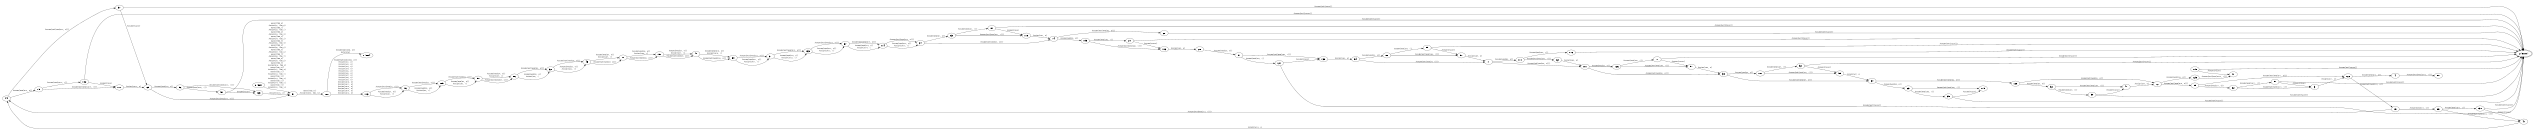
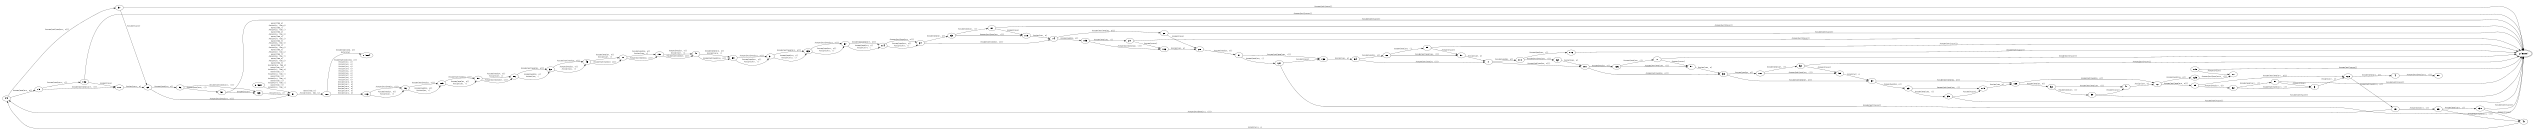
  digraph {
    rankdir=LR
    node [color=black fillcolor=white shape=ellipse style="solid,filled"]
    edge [color=black fontname=courier style=solid]
    n1 [label=44]
    n2 [label=75]
    n3 [label=37]
    n4 [label=117]
    n5 [label=102]
    n6 [label=69]
    n7 [label="2 (error)" peripheries=2]
    n8 [label=96]
    n9 [label=91]
    n10 [label=51]
    n11 [label=123]
    n12 [label=100]
    n13 [label=89]
    n14 [label=131]
    n15 [label=47]
    n16 [label=45]
    n17 [label=71]
    n18 [label=151]
    n19 [label=48]
    n20 [label=60]
    n21 [label=4]
    n22 [label=80]
    n23 [label=31]
    n24 [label=19]
    n25 [label=133]
    n26 [label=67]
    n27 [label=50]
    n28 [label=3]
    n29 [label=122]
    n30 [label=114]
    n31 [label=24]
    n32 [label=74]
    n33 [label=63]
    n34 [label=68]
    n35 [label=103]
    n36 [label=118]
    n37 [label=81]
    n38 [label="0 (init)"]
    n39 [label="1 (end)"]
    n40 [label=113]
    n41 [label=16]
    n42 [label=109]
    n43 [label=90]
    n44 [label=86]
    n45 [label=32]
    n46 [label=35]
    n47 [label=115]
    n48 [label=128]
    n49 [label=107]
    n50 [label=52]
    n51 [label=99]
    n52 [label=34]
    n53 [label=23]
    n54 [label=28]
    n55 [label=106]
    n56 [label=21]
    n57 [label=126]
    n58 [label=1]
    n59 [label=57]
    n60 [label=38]
    n61 [label=8]
    n62 [label=54]
    n63 [label=7]
    n64 [label=88]
    n65 [label=127]
    n66 [label=138]
    n67 [label=111]
    n68 [label=101]
    n69 [label=59]
    n70 [label=97]
    n71 [label=62]
    n72 [label=116]
    n73 [label=92]
    n74 [label=72]
    n75 [label=30]
    n76 [label=40]
    n77 [label=125]
    n78 [label=29]
-   n79 [label=41]
+   n79 [label=11]
    n80 [label=82]
    n81 [label=119]
    n1 -> n2 [label="Assume(Neq(p14, 0))"]
    n1 -> n3 [label="Assume(Not(Neq(p14, 0)))"]
    n2 -> n4 [label="Assume(Not(Neq(lk14, 1)))"]
    n2 -> n5 [label="Assume(Neq(lk14, 1))"]
    n3 -> n6 [label="Assume(False)"]
    n3 -> n7 [label="Assume(Not(False))"]
    n4 -> n6 [label="Assign(lk14, 0)"]
    n5 -> n4 [label="Assume(False)"]
    n5 -> n7 [label="Assume(Not(False))"]
    n6 -> n8 [label="Assume(Neq(p15, 0))"]
    n6 -> n9 [label="Assume(Not(Neq(p15, 0)))"]
    n8 -> n10 [label="Assume(Neq(lk15, 1))"]
    n8 -> n11 [label="Assume(Not(Neq(lk15, 1)))"]
    n9 -> n12 [label="Havoc(tmp_15)\nAssign(cond, tmp_15)"]
    n10 -> n7 [label="Assume(Not(False))"]
    n10 -> n11 [label="Assume(False)"]
    n11 -> n9 [label="Assign(lk15, 0)"]
    n12 -> n39 [label="Assume(Eq(cond, 0))\nReturn(0)"]
    n12 -> n40 [label="Assume(Not(Eq(cond, 0)))\nAssign(lk1, 0)\nAssign(lk2, 0)\nAssign(lk3, 0)\nAssign(lk4, 0)\nAssign(lk5, 0)\nAssign(lk6, 0)\nAssign(lk7, 0)\nAssign(lk8, 0)\nAssign(lk9, 0)\nAssign(lk10, 0)\nAssign(lk11, 0)\nAssign(lk12, 0)\nAssign(lk13, 0)\nAssign(lk14, 0)\nAssign(lk15, 0)"]
    n13 -> n14 [label="Assume(Neq(lk13, 1))"]
    n13 -> n15 [label="Assume(Not(Neq(lk13, 1)))"]
    n14 -> n7 [label="Assume(Not(False))"]
    n14 -> n15 [label="Assume(False)"]
    n15 -> n1 [label="Assign(lk13, 0)"]
    n16 -> n17 [label="Assume(Neq(p7, 0))\nAssign(lk7, 1)"]
    n16 -> n17 [label="Assume(Not(Neq(p7, 0)))"]
    n17 -> n18 [label="Assume(Neq(p8, 0))\nAssign(lk8, 1)"]
    n17 -> n18 [label="Assume(Not(Neq(p8, 0)))"]
    n18 -> n19 [label="Assume(Neq(p9, 0))\nAssign(lk9, 1)"]
    n18 -> n19 [label="Assume(Not(Neq(p9, 0)))"]
    n19 -> n20 [label="Assume(Neq(p10, 0))\nAssign(lk10, 1)"]
    n19 -> n20 [label="Assume(Not(Neq(p10, 0)))"]
    n20 -> n23 [label="Assume(Not(Neq(p11, 0)))"]
    n20 -> n23 [label="Assume(Neq(p11, 0))\nAssign(lk11, 1)"]
    n21 -> n22 [label="Assume(Not(Neq(lk12, 1)))"]
    n23 -> n25 [label="Assume(Not(Neq(p12, 0)))"]
    n23 -> n25 [label="Assume(Neq(p12, 0))\nAssign(lk12, 1)"]
    n24 -> n1 [label="Assume(Not(Neq(p13, 0)))"]
    n24 -> n13 [label="Assume(Neq(p13, 0))"]
    n25 -> n26 [label="Assume(Not(Neq(p13, 0)))"]
    n25 -> n26 [label="Assume(Neq(p13, 0))\nAssign(lk13, 1)"]
    n26 -> n30 [label="Assume(Not(Neq(p14, 0)))"]
    n26 -> n30 [label="Assume(Neq(p14, 0))\nAssign(lk14, 1)"]
    n27 -> n7 [label="Assume(Not(False))"]
    n27 -> n28 [label="Assume(False)"]
    n28 -> n29 [label="Assign(lk11, 0)"]
    n29 -> n21 [label="Assume(Neq(p12, 0))"]
    n29 -> n24 [label="Assume(Not(Neq(p12, 0)))"]
    n30 -> n31 [label="Assume(Not(Neq(p15, 0)))"]
    n30 -> n31 [label="Assume(Neq(p15, 0))\nAssign(lk15, 1)"]
    n31 -> n32 [label="Assume(Not(Neq(p1, 0)))"]
    n31 -> n33 [label="Assume(Neq(p1, 0))"]
    n32 -> n34 [label="Assume(Not(Neq(p2, 0)))"]
    n32 -> n35 [label="Assume(Neq(p2, 0))"]
    n33 -> n36 [label="Assume(Not(Neq(lk1, 1)))"]
    n33 -> n37 [label="Assume(Neq(lk1, 1))"]
    n34 -> n7 [label="Assume(Not(False))"]
+   n34 -> n54 [label="Assume(False)"]
    n35 -> n55 [label="Assume(Not(Neq(lk2, 1)))"]
    n35 -> n56 [label="Assume(Neq(lk2, 1))"]
    n36 -> n32 [label="Assign(lk1, 0)"]
    n37 -> n7 [label="Assume(Not(False))"]
    n37 -> n36 [label="Assume(False)"]
    n38 -> n9 [label="Havoc(tmp_0)\nAssign(p1, tmp_0)\nHavoc(tmp_1)\nAssign(p2, tmp_1)\nHavoc(tmp_2)\nAssign(p3, tmp_2)\nHavoc(tmp_3)\nAssign(p4, tmp_3)\nHavoc(tmp_4)\nAssign(p5, tmp_4)\nHavoc(tmp_5)\nAssign(p6, tmp_5)\nHavoc(tmp_6)\nAssign(p7, tmp_6)\nHavoc(tmp_7)\nAssign(p8, tmp_7)\nHavoc(tmp_8)\nAssign(p9, tmp_8)\nHavoc(tmp_9)\nAssign(p10, tmp_9)\nHavoc(tmp_10)\nAssign(p11, tmp_10)\nHavoc(tmp_11)\nAssign(p12, tmp_11)\nHavoc(tmp_12)\nAssign(p13, tmp_12)\nHavoc(tmp_13)\nAssign(p14, tmp_13)\nHavoc(tmp_14)\nAssign(p15, tmp_14)"]
    n40 -> n41 [label="Assume(Not(Neq(p1, 0)))"]
    n40 -> n41 [label="Assume(Neq(p1, 0))\nAssign(lk1, 1)"]
    n41 -> n42 [label="Assume(Not(Neq(p2, 0)))"]
    n41 -> n42 [label="Assume(Neq(p2, 0))\nAssign(lk2, 1)"]
    n42 -> n43 [label="Assume(Not(Neq(p3, 0)))"]
    n42 -> n43 [label="Assume(Neq(p3, 0))\nAssign(lk3, 1)"]
    n43 -> n44 [label="Assume(Neq(p4, 0))\nAssign(lk4, 1)"]
    n43 -> n44 [label="Assume(Not(Neq(p4, 0)))"]
    n44 -> n45 [label="Assume(Not(Neq(p5, 0)))"]
    n44 -> n45 [label="Assume(Neq(p5, 0))\nAssign(lk5, 1)"]
    n45 -> n16 [label="Assume(Not(Neq(p6, 0)))"]
    n45 -> n16 [label="Assume(Neq(p6, 0))\nAssign(lk6, 1)"]
    n46 -> n7 [label="Assume(Not(False))"]
    n46 -> n47 [label="Assume(False)"]
+   n47 -> n48 [label="Assign(lk8, 0)"]
    n48 -> n73 [label="Assume(Neq(p9, 0))"]
    n48 -> n74 [label="Assume(Not(Neq(p9, 0)))"]
    n49 -> n50 [label="Assume(Neq(lk7, 1))"]
    n49 -> n51 [label="Assume(Not(Neq(lk7, 1)))"]
    n50 -> n7 [label="Assume(Not(False))"]
    n50 -> n51 [label="Assume(False)"]
    n51 -> n52 [label="Assign(lk7, 0)"]
    n52 -> n48 [label="Assume(Not(Neq(p8, 0)))"]
    n52 -> n53 [label="Assume(Neq(p8, 0))"]
    n53 -> n46 [label="Assume(Neq(lk8, 1))"]
    n53 -> n47 [label="Assume(Not(Neq(lk8, 1)))"]
    n54 -> n61 [label="Assume(Neq(p3, 0))"]
    n55 -> n54 [label="Assign(lk2, 0)"]
    n56 -> n7 [label="Assume(Not(False))"]
    n56 -> n55 [label="Assume(False)"]
    n57 -> n58 [label="Assume(Neq(lk6, 1))"]
    n57 -> n59 [label="Assume(Not(Neq(lk6, 1)))"]
    n58 -> n7 [label="Assume(Not(False))"]
    n58 -> n59 [label="Assume(False)"]
    n59 -> n60 [label="Assign(lk6, 0)"]
    n60 -> n49 [label="Assume(Neq(p7, 0))"]
    n60 -> n52 [label="Assume(Not(Neq(p7, 0)))"]
    n61 -> n65 [label="Assume(Neq(lk3, 1))"]
    n61 -> n66 [label="Assume(Not(Neq(lk3, 1)))"]
    n62 -> n63 [label="Assume(Not(Neq(p4, 0)))"]
    n62 -> n64 [label="Assume(Neq(p1, 0))"]
    n63 -> n67 [label="Assume(Neq(p5, 0))"]
    n63 -> n68 [label="Assume(Not(Neq(p5, 0)))"]
    n64 -> n69 [label="Assume(Neq(lk4, 1))"]
    n64 -> n70 [label="Assume(Not(Neq(lk4, 1)))"]
    n65 -> n7 [label="Assume(Not(False))"]
    n65 -> n66 [label="Assume(False)"]
    n66 -> n62 [label="Assign(lk3, 0)"]
    n67 -> n71 [label="Assume(Not(Neq(lk5, 1)))"]
    n67 -> n72 [label="Assume(Neq(lk5, 1))"]
    n68 -> n57 [label="Assume(Neq(p6, 0))"]
    n68 -> n60 [label="Assume(Not(Neq(p6, 0)))"]
    n69 -> n7 [label="Assume(Not(False))"]
    n69 -> n70 [label="Assume(False)"]
    n70 -> n63 [label="Assign(lk4, 0)"]
    n71 -> n68 [label="Assign(lk5, 0)"]
    n72 -> n7 [label="Assume(Not(False))"]
    n73 -> n75 [label="Assume(Neq(lk9, 1))"]
    n73 -> n76 [label="Assume(Not(Neq(lk9, 1)))"]
    n74 -> n77 [label="Assume(Neq(p10, 0))"]
    n74 -> n78 [label="Assume(Not(Neq(p10, 0)))"]
    n75 -> n7 [label="Assume(Not(False))"]
    n75 -> n76 [label="Assume(False)"]
    n76 -> n74 [label="Assign(lk9, 0)"]
    n77 -> n79 [label="Assume(Not(Neq(lk10, 1)))"]
    n78 -> n29 [label="Assume(Not(Neq(p11, 0)))"]
    n78 -> n80 [label="Assume(Neq(p11, 0))"]
    n80 -> n27 [label="Assume(Neq(lk11, 1))"]
    n80 -> n28 [label="Assume(Not(Neq(lk11, 1)))"]
    n81 -> n7 [label="Assume(Not(False))"]
    n81 -> n79 [label="Assume(False)"]
  }
